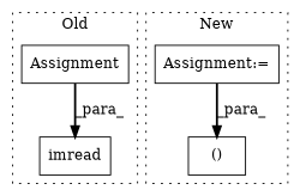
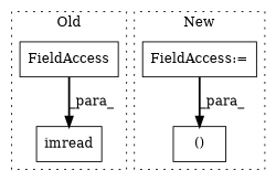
  digraph {
    node [shape=box]
    edge [style=bold]
    n1 [a=32 l="7,1" label=imread s="1912,1927"]
-   n2 [a=22 l=5 label=Assignment s=1901]
+   n2 [a=22 l=5 label=FieldAccess s=1901]
    n3 [a=106 l=63 label="()" s=2389]
-   n4 [a=7 l=1 label="Assignment:=" s=1994]
+   n4 [a=7 l=1 label="FieldAccess:=" s=1994]
    subgraph cluster_1 {
      label=Old
      style=dotted
      n1
      n2
    }
    subgraph cluster_2 {
      label=New
      style=dotted
      n3
      n4
    }
    n2 -> n1 [label=_para_]
    n4 -> n3 [label=_para_]
  }
